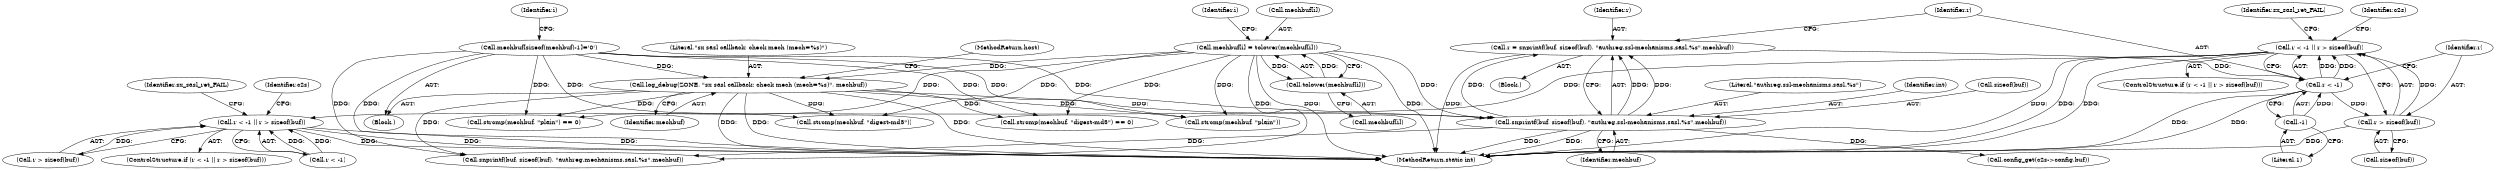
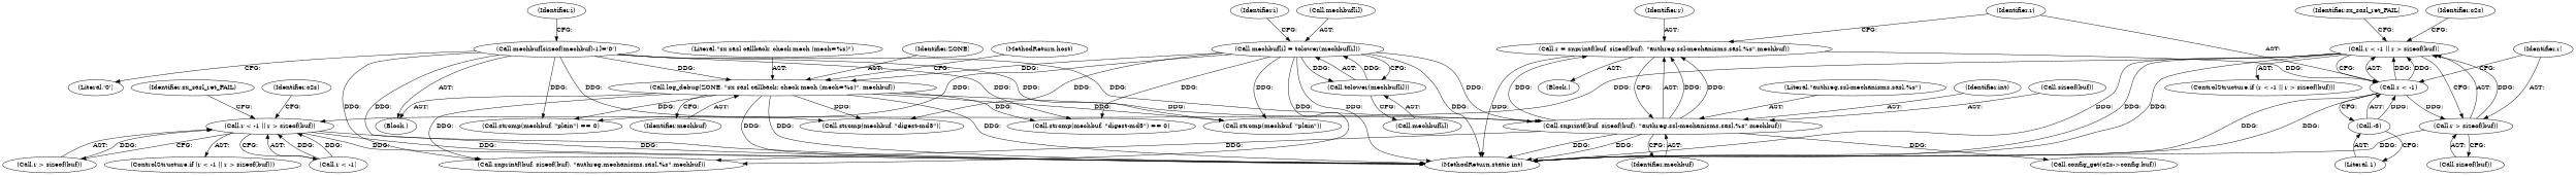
  digraph {
    n1 [label="(Call,r < -1 || r > sizeof(buf))"]
    n2 [label="(Call,r < -1)"]
    n3 [label="(Call,r > sizeof(buf))"]
    n4 [label="(Call,r < -1 || r > sizeof(buf))"]
    n5 [label="(ControlStructure,if (r < -1 || r > sizeof(buf)))"]
    n6 [label="(MethodReturn,static int)"]
-   n7 [label="(Call,-1)"]
+   n7 [label="(Call,-3)"]
    n8 [label="(Call,sizeof(buf))"]
    n9 [label="(Call,r < -1)"]
    n10 [label="(ControlStructure,if (r < -1 || r > sizeof(buf)))"]
    n11 [label="(Call,r > sizeof(buf))"]
    n12 [label="(Literal,1)"]
    n13 [label="(Call,r = snprintf(buf, sizeof(buf), \"authreg.ssl-mechanisms.sasl.%s\",mechbuf))"]
    n14 [label="(Call,snprintf(buf, sizeof(buf), \"authreg.ssl-mechanisms.sasl.%s\",mechbuf))"]
    n15 [label="(Block,)"]
    n16 [label="(Call,snprintf(buf, sizeof(buf), \"authreg.mechanisms.sasl.%s\",mechbuf))"]
    n17 [label="(Identifier,mechbuf)"]
    n18 [label="(Call,config_get(c2s->config,buf))"]
    n19 [label="(Call,mechbuf[i] = tolower(mechbuf[i]))"]
    n20 [label="(Call,tolower(mechbuf[i]))"]
    n21 [label="(Call,log_debug(ZONE, \"sx sasl callback: check mech (mech=%s)\", mechbuf))"]
    n22 [label="(Call,strcmp(mechbuf, \"digest-md5\"))"]
    n23 [label="(Call,strcmp(mechbuf, \"digest-md5\") == 0)"]
    n24 [label="(Call,strcmp(mechbuf, \"plain\"))"]
    n25 [label="(Call,strcmp(mechbuf, \"plain\") == 0)"]
    n26 [label="(Call,mechbuf[i])"]
    n27 [label="(Block,)"]
    n28 [label="(Identifier,mechbuf)"]
    n29 [label="(Call,mechbuf[sizeof(mechbuf)-1]='\0')"]
+   n30 [label="(Literal,'\0')"]
    n31 [label="(Identifier,i)"]
    n32 [label="(Identifier,i)"]
    n33 [label="(Literal,\"sx sasl callback: check mech (mech=%s)\")"]
+   n34 [label="(Identifier,ZONE)"]
    n35 [label="(Identifier,c2s)"]
    n36 [label="(Literal,\"authreg.ssl-mechanisms.sasl.%s\")"]
    n37 [label="(Identifier,sx_sasl_ret_FAIL)"]
    n38 [label="(Call,mechbuf[i])"]
    n39 [label="(Identifier,r)"]
    n40 [label="(Identifier,int)"]
    n41 [label="(Identifier,r)"]
    n42 [label="(MethodReturn,host)"]
    n43 [label="(Identifier,sx_sasl_ret_FAIL)"]
    n44 [label="(Identifier,c2s)"]
    n45 [label="(Call,sizeof(buf))"]
    n46 [label="(Identifier,r)"]
    n1 -> n2 [label="CFG: "]
    n1 -> n3 [label="CFG: "]
    n1 -> n4 [label="DDG: "]
    n1 -> n5 [label="AST: "]
    n1 -> n6 [label="DDG: "]
    n1 -> n6 [label="DDG: "]
    n1 -> n6 [label="DDG: "]
    n2 -> n1 [label="AST: "]
    n2 -> n1 [label="DDG: "]
    n2 -> n1 [label="DDG: "]
    n2 -> n3 [label="DDG: "]
    n2 -> n6 [label="DDG: "]
    n2 -> n6 [label="DDG: "]
    n2 -> n7 [label="CFG: "]
    n3 -> n1 [label="AST: "]
    n3 -> n1 [label="DDG: "]
    n3 -> n6 [label="DDG: "]
    n3 -> n8 [label="CFG: "]
    n4 -> n6 [label="DDG: "]
    n4 -> n6 [label="DDG: "]
    n4 -> n6 [label="DDG: "]
    n4 -> n9 [label="CFG: "]
    n4 -> n10 [label="AST: "]
    n4 -> n11 [label="CFG: "]
    n7 -> n2 [label="AST: "]
    n7 -> n2 [label="DDG: "]
    n7 -> n12 [label="CFG: "]
    n8 -> n3 [label="AST: "]
    n9 -> n4 [label="AST: "]
    n9 -> n4 [label="DDG: "]
    n9 -> n4 [label="DDG: "]
    n11 -> n4 [label="AST: "]
    n11 -> n4 [label="DDG: "]
    n12 -> n7 [label="AST: "]
    n13 -> n2 [label="DDG: "]
    n13 -> n6 [label="DDG: "]
    n13 -> n14 [label="CFG: "]
    n13 -> n15 [label="AST: "]
    n14 -> n6 [label="DDG: "]
    n14 -> n6 [label="DDG: "]
    n14 -> n13 [label="AST: "]
    n14 -> n13 [label="DDG: "]
    n14 -> n13 [label="DDG: "]
    n14 -> n13 [label="DDG: "]
    n14 -> n16 [label="DDG: "]
    n14 -> n17 [label="CFG: "]
    n14 -> n18 [label="DDG: "]
    n17 -> n14 [label="AST: "]
    n19 -> n6 [label="DDG: "]
    n19 -> n6 [label="DDG: "]
    n19 -> n14 [label="DDG: "]
    n19 -> n16 [label="DDG: "]
    n19 -> n20 [label="CFG: "]
    n19 -> n20 [label="DDG: "]
    n19 -> n21 [label="DDG: "]
    n19 -> n22 [label="DDG: "]
    n19 -> n23 [label="DDG: "]
    n19 -> n24 [label="DDG: "]
    n19 -> n25 [label="DDG: "]
    n20 -> n19 [label="AST: "]
    n20 -> n19 [label="DDG: "]
    n20 -> n26 [label="CFG: "]
    n21 -> n6 [label="DDG: "]
    n21 -> n6 [label="DDG: "]
    n21 -> n6 [label="DDG: "]
    n21 -> n14 [label="DDG: "]
    n21 -> n16 [label="DDG: "]
    n21 -> n22 [label="DDG: "]
    n21 -> n23 [label="DDG: "]
    n21 -> n24 [label="DDG: "]
    n21 -> n25 [label="DDG: "]
    n21 -> n27 [label="AST: "]
    n21 -> n28 [label="CFG: "]
    n26 -> n20 [label="AST: "]
    n28 -> n21 [label="AST: "]
    n29 -> n6 [label="DDG: "]
    n29 -> n14 [label="DDG: "]
    n29 -> n16 [label="DDG: "]
    n29 -> n21 [label="DDG: "]
    n29 -> n22 [label="DDG: "]
    n29 -> n23 [label="DDG: "]
    n29 -> n24 [label="DDG: "]
    n29 -> n25 [label="DDG: "]
    n29 -> n27 [label="AST: "]
+   n29 -> n30 [label="CFG: "]
    n31 -> n19 [label="CFG: "]
    n32 -> n29 [label="CFG: "]
    n33 -> n21 [label="AST: "]
+   n34 -> n21 [label="AST: "]
    n35 -> n4 [label="CFG: "]
    n36 -> n14 [label="AST: "]
    n37 -> n1 [label="CFG: "]
    n38 -> n19 [label="AST: "]
    n39 -> n2 [label="AST: "]
    n39 -> n13 [label="CFG: "]
    n40 -> n14 [label="AST: "]
    n41 -> n13 [label="AST: "]
    n42 -> n21 [label="CFG: "]
    n43 -> n4 [label="CFG: "]
    n44 -> n1 [label="CFG: "]
    n45 -> n14 [label="AST: "]
    n46 -> n2 [label="CFG: "]
    n46 -> n3 [label="AST: "]
  }
